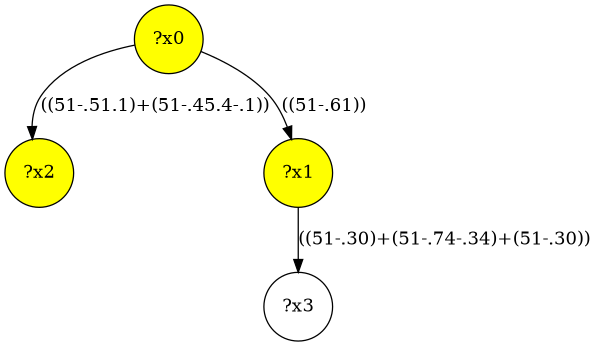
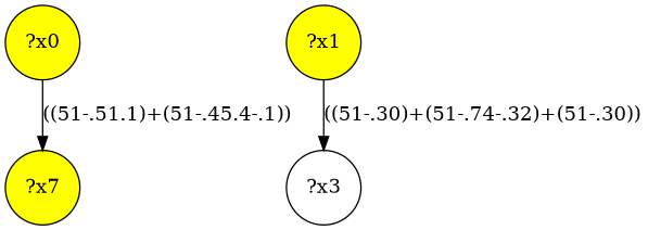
  digraph {
    node [fillcolor=yellow shape=circle style="filled,"]
-   n1 [label="?x2"]
+   n1 [label="?x7"]
    n2 [label="?x1"]
    n3 [label="?x3" fillcolor="" style=""]
    n4 [label="?x0"]
-   n2 -> n3 [label="((51-.30)+(51-.74-.34)+(51-.30))"]
+   n2 -> n3 [label="((51-.30)+(51-.74-.32)+(51-.30))"]
    n4 -> n1 [label="((51-.51.1)+(51-.45.4-.1))"]
-   n4 -> n2 [label="((51-.61))"]
  }
